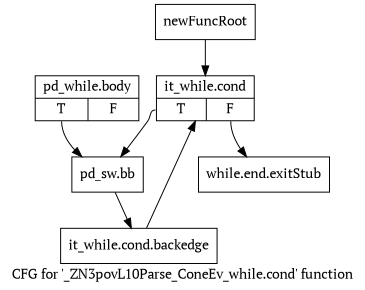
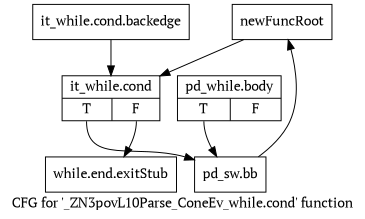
  digraph {
    fontname="PT Serif"
    label="CFG for '_ZN3povL10Parse_ConeEv_while.cond' function"
    node [fontname="PT Serif" shape=record]
    edge [fontname="PT Serif"]
    n1 [label="{newFuncRoot}"]
    n2 [label="{it_while.cond|{<s0>T|<s1>F}}"]
    n3 [label="{while.end.exitStub}"]
    n4 [label="{pd_sw.bb}"]
    n5 [label="{pd_while.body|{<s0>T|<s1>F}}"]
    n6 [label="{it_while.cond.backedge}"]
    n1 -> n2
    n2 -> n3 [tailport=s1]
    n2 -> n4 [tailport=s0]
-   n4 -> n6
+   n4 -> n1
    n5 -> n4 [tailport=s0]
    n6 -> n2
  }
